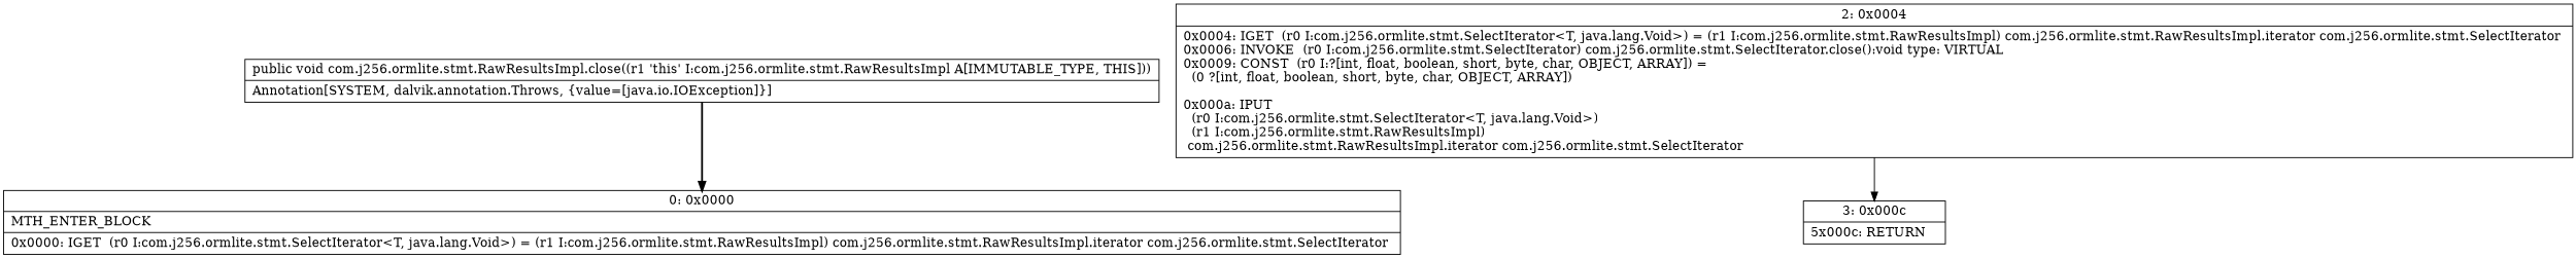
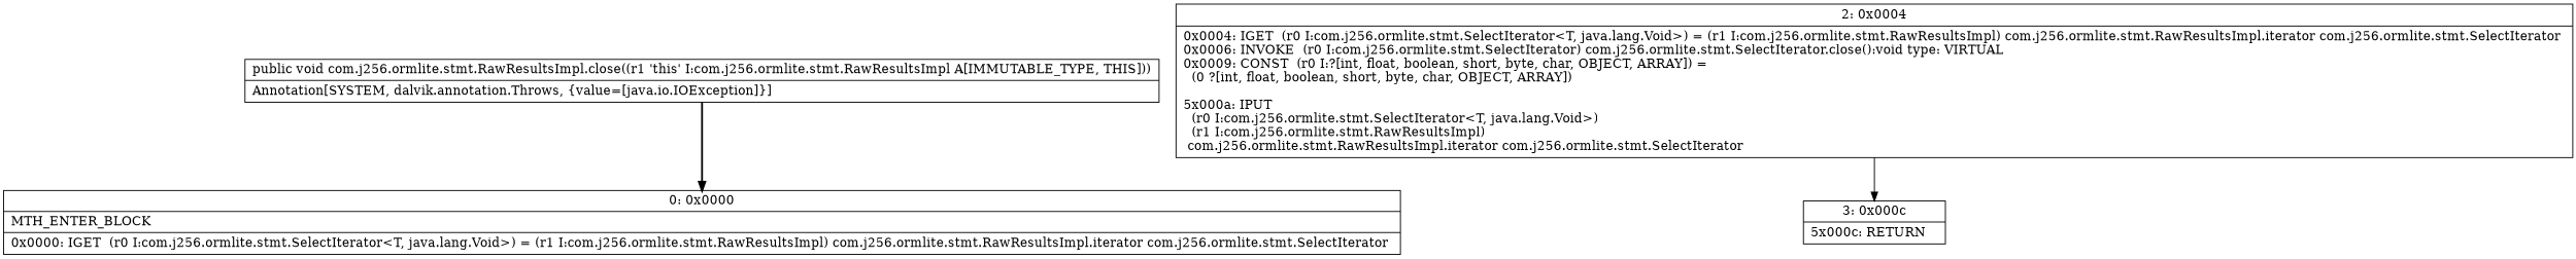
  digraph {
    node [shape=record]
    edge [arrowhead=normal]
    n1 [label="{0\:\ 0x0000|MTH_ENTER_BLOCK\l|0x0000: IGET  (r0 I:com.j256.ormlite.stmt.SelectIterator\<T, java.lang.Void\>) = (r1 I:com.j256.ormlite.stmt.RawResultsImpl) com.j256.ormlite.stmt.RawResultsImpl.iterator com.j256.ormlite.stmt.SelectIterator \l}"]
-   n2 [label="{2\:\ 0x0004|0x0004: IGET  (r0 I:com.j256.ormlite.stmt.SelectIterator\<T, java.lang.Void\>) = (r1 I:com.j256.ormlite.stmt.RawResultsImpl) com.j256.ormlite.stmt.RawResultsImpl.iterator com.j256.ormlite.stmt.SelectIterator \l0x0006: INVOKE  (r0 I:com.j256.ormlite.stmt.SelectIterator) com.j256.ormlite.stmt.SelectIterator.close():void type: VIRTUAL \l0x0009: CONST  (r0 I:?[int, float, boolean, short, byte, char, OBJECT, ARRAY]) = \l  (0 ?[int, float, boolean, short, byte, char, OBJECT, ARRAY])\l \l0x000a: IPUT  \l  (r0 I:com.j256.ormlite.stmt.SelectIterator\<T, java.lang.Void\>)\l  (r1 I:com.j256.ormlite.stmt.RawResultsImpl)\l com.j256.ormlite.stmt.RawResultsImpl.iterator com.j256.ormlite.stmt.SelectIterator \l}"]
+   n2 [label="{2\:\ 0x0004|0x0004: IGET  (r0 I:com.j256.ormlite.stmt.SelectIterator\<T, java.lang.Void\>) = (r1 I:com.j256.ormlite.stmt.RawResultsImpl) com.j256.ormlite.stmt.RawResultsImpl.iterator com.j256.ormlite.stmt.SelectIterator \l0x0006: INVOKE  (r0 I:com.j256.ormlite.stmt.SelectIterator) com.j256.ormlite.stmt.SelectIterator.close():void type: VIRTUAL \l0x0009: CONST  (r0 I:?[int, float, boolean, short, byte, char, OBJECT, ARRAY]) = \l  (0 ?[int, float, boolean, short, byte, char, OBJECT, ARRAY])\l \l5x000a: IPUT  \l  (r0 I:com.j256.ormlite.stmt.SelectIterator\<T, java.lang.Void\>)\l  (r1 I:com.j256.ormlite.stmt.RawResultsImpl)\l com.j256.ormlite.stmt.RawResultsImpl.iterator com.j256.ormlite.stmt.SelectIterator \l}"]
    n3 [label="{3\:\ 0x000c|5x000c: RETURN   \l}"]
    n4 [label="{public void com.j256.ormlite.stmt.RawResultsImpl.close((r1 'this' I:com.j256.ormlite.stmt.RawResultsImpl A[IMMUTABLE_TYPE, THIS]))  | Annotation[SYSTEM, dalvik.annotation.Throws, \{value=[java.io.IOException]\}]\l}"]
    n2 -> n3 [style=solid]
    n4 -> n1 [style=bold]
  }
